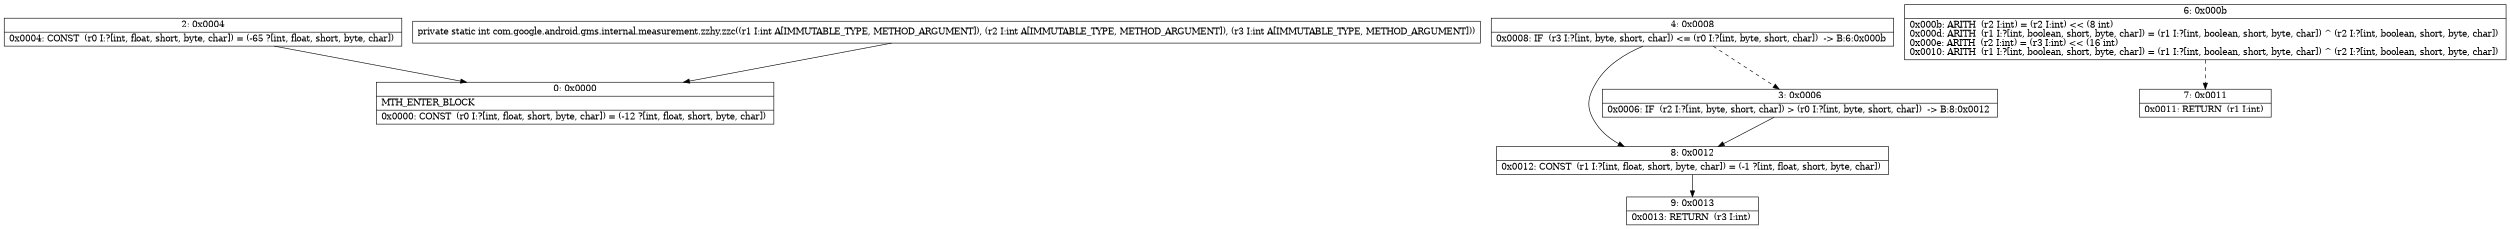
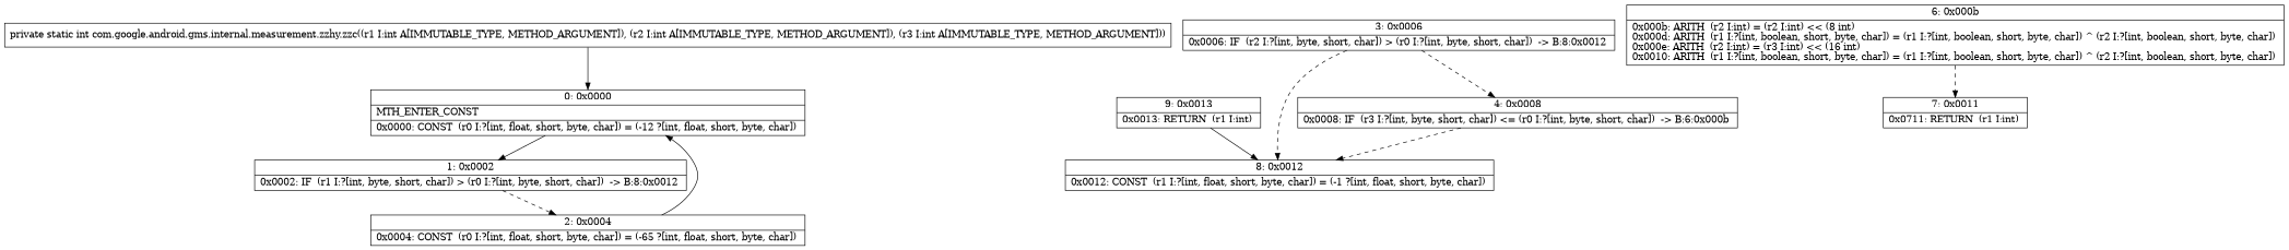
  digraph {
    node [shape=record]
-   n1 [label="{0\:\ 0x0000|MTH_ENTER_BLOCK\l|0x0000: CONST  (r0 I:?[int, float, short, byte, char]) = (\-12 ?[int, float, short, byte, char]) \l}"]
+   n1 [label="{0\:\ 0x0000|MTH_ENTER_CONST\l|0x0000: CONST  (r0 I:?[int, float, short, byte, char]) = (\-12 ?[int, float, short, byte, char]) \l}"]
+   n2 [label="{1\:\ 0x0002|0x0002: IF  (r1 I:?[int, byte, short, char]) \> (r0 I:?[int, byte, short, char])  \-\> B:8:0x0012 \l}"]
    n3 [label="{2\:\ 0x0004|0x0004: CONST  (r0 I:?[int, float, short, byte, char]) = (\-65 ?[int, float, short, byte, char]) \l}"]
    n4 [label="{8\:\ 0x0012|0x0012: CONST  (r1 I:?[int, float, short, byte, char]) = (\-1 ?[int, float, short, byte, char]) \l}"]
-   n5 [label="{9\:\ 0x0013|0x0013: RETURN  (r3 I:int) \l}"]
+   n5 [label="{9\:\ 0x0013|0x0013: RETURN  (r1 I:int) \l}"]
    n6 [label="{3\:\ 0x0006|0x0006: IF  (r2 I:?[int, byte, short, char]) \> (r0 I:?[int, byte, short, char])  \-\> B:8:0x0012 \l}"]
    n7 [label="{4\:\ 0x0008|0x0008: IF  (r3 I:?[int, byte, short, char]) \<= (r0 I:?[int, byte, short, char])  \-\> B:6:0x000b \l}"]
    n8 [label="{6\:\ 0x000b|0x000b: ARITH  (r2 I:int) = (r2 I:int) \<\< (8 int) \l0x000d: ARITH  (r1 I:?[int, boolean, short, byte, char]) = (r1 I:?[int, boolean, short, byte, char]) ^ (r2 I:?[int, boolean, short, byte, char]) \l0x000e: ARITH  (r2 I:int) = (r3 I:int) \<\< (16 int) \l0x0010: ARITH  (r1 I:?[int, boolean, short, byte, char]) = (r1 I:?[int, boolean, short, byte, char]) ^ (r2 I:?[int, boolean, short, byte, char]) \l}"]
-   n9 [label="{7\:\ 0x0011|0x0011: RETURN  (r1 I:int) \l}"]
+   n9 [label="{7\:\ 0x0011|0x0711: RETURN  (r1 I:int) \l}"]
    n10 [label="{private static int com.google.android.gms.internal.measurement.zzhy.zzc((r1 I:int A[IMMUTABLE_TYPE, METHOD_ARGUMENT]), (r2 I:int A[IMMUTABLE_TYPE, METHOD_ARGUMENT]), (r3 I:int A[IMMUTABLE_TYPE, METHOD_ARGUMENT])) }"]
+   n1 -> n2
+   n2 -> n3 [style=dashed]
    n3 -> n1
-   n4 -> n5
-   n6 -> n4
-   n7 -> n6 [style=dashed]
-   n7 -> n4 [style=solid]
+   n5 -> n4
+   n6 -> n4 [style=dashed]
+   n6 -> n7 [style=dashed]
+   n7 -> n4 [style=dashed]
    n8 -> n9 [style=dashed]
    n10 -> n1
  }
